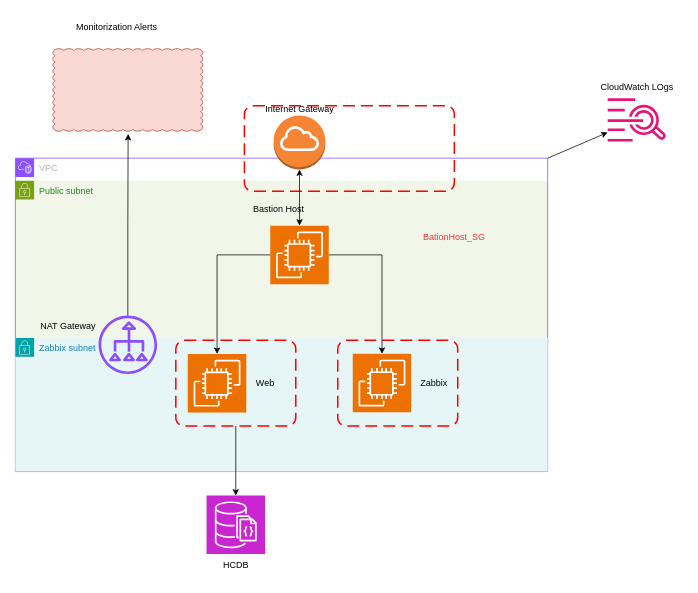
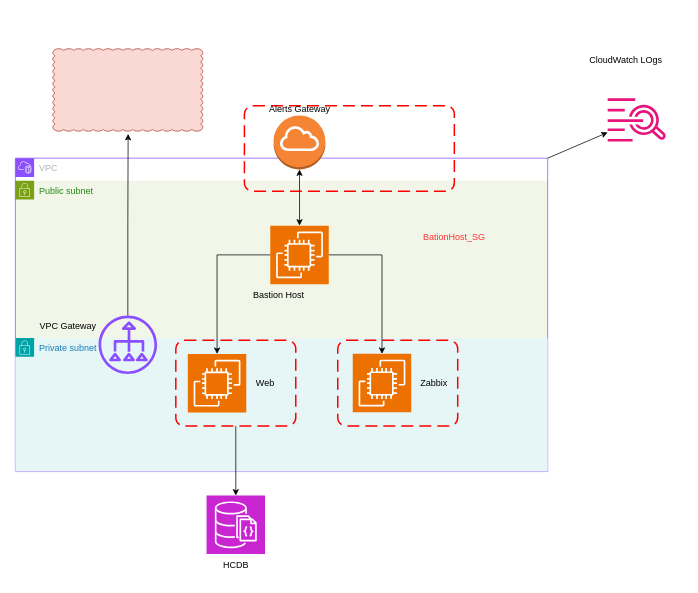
  <mxCell id="0" />
  <mxCell id="1" parent="0" />
  <mxCell id="2" value="Public subnet" style="points=[[0,0],[0.25,0],[0.5,0],[0.75,0],[1,0],[1,0.25],[1,0.5],[1,0.75],[1,1],[0.75,1],[0.5,1],[0.25,1],[0,1],[0,0.75],[0,0.5],[0,0.25]];outlineConnect=0;gradientColor=none;html=1;whiteSpace=wrap;fontSize=12;fontStyle=0;container=1;pointerEvents=0;collapsible=0;recursiveResize=0;shape=mxgraph.aws4.group;grIcon=mxgraph.aws4.group_security_group;grStroke=0;strokeColor=#7AA116;fillColor=#F2F6E8;verticalAlign=top;align=left;spacingLeft=30;fontColor=#248814;dashed=0;" parent="1" vertex="1"><mxGeometry x="20" y="240" width="710" height="210" as="geometry" /></mxCell>
  <mxCell id="3" value="VPC" style="points=[[0,0],[0.25,0],[0.5,0],[0.75,0],[1,0],[1,0.25],[1,0.5],[1,0.75],[1,1],[0.75,1],[0.5,1],[0.25,1],[0,1],[0,0.75],[0,0.5],[0,0.25]];outlineConnect=0;gradientColor=none;html=1;whiteSpace=wrap;fontSize=12;fontStyle=0;container=1;pointerEvents=0;collapsible=0;recursiveResize=0;shape=mxgraph.aws4.group;grIcon=mxgraph.aws4.group_vpc2;strokeColor=#8C4FFF;fillColor=none;verticalAlign=top;align=left;spacingLeft=30;fontColor=#AAB7B8;dashed=0;" parent="1" vertex="1"><mxGeometry x="20" y="210" width="710" height="418" as="geometry" /></mxCell>
- <mxCell id="4" value="Zabbix subnet" style="points=[[0,0],[0.25,0],[0.5,0],[0.75,0],[1,0],[1,0.25],[1,0.5],[1,0.75],[1,1],[0.75,1],[0.5,1],[0.25,1],[0,1],[0,0.75],[0,0.5],[0,0.25]];outlineConnect=0;gradientColor=none;html=1;whiteSpace=wrap;fontSize=12;fontStyle=0;container=1;pointerEvents=0;collapsible=0;recursiveResize=0;shape=mxgraph.aws4.group;grIcon=mxgraph.aws4.group_security_group;grStroke=0;strokeColor=#00A4A6;fillColor=#E6F6F7;verticalAlign=top;align=left;spacingLeft=30;fontColor=#147EBA;dashed=0;" parent="3" vertex="1"><mxGeometry y="240" width="710" height="178" as="geometry" /></mxCell>
+ <mxCell id="4" value="Private subnet" style="points=[[0,0],[0.25,0],[0.5,0],[0.75,0],[1,0],[1,0.25],[1,0.5],[1,0.75],[1,1],[0.75,1],[0.5,1],[0.25,1],[0,1],[0,0.75],[0,0.5],[0,0.25]];outlineConnect=0;gradientColor=none;html=1;whiteSpace=wrap;fontSize=12;fontStyle=0;container=1;pointerEvents=0;collapsible=0;recursiveResize=0;shape=mxgraph.aws4.group;grIcon=mxgraph.aws4.group_security_group;grStroke=0;strokeColor=#00A4A6;fillColor=#E6F6F7;verticalAlign=top;align=left;spacingLeft=30;fontColor=#147EBA;dashed=0;" parent="3" vertex="1"><mxGeometry y="240" width="710" height="178" as="geometry" /></mxCell>
  <mxCell id="5" value="" style="sketch=0;points=[[0,0,0],[0.25,0,0],[0.5,0,0],[0.75,0,0],[1,0,0],[0,1,0],[0.25,1,0],[0.5,1,0],[0.75,1,0],[1,1,0],[0,0.25,0],[0,0.5,0],[0,0.75,0],[1,0.25,0],[1,0.5,0],[1,0.75,0]];outlineConnect=0;fontColor=#232F3E;fillColor=#ED7100;strokeColor=#ffffff;dashed=0;verticalLabelPosition=bottom;verticalAlign=top;align=center;html=1;fontSize=12;fontStyle=0;aspect=fixed;shape=mxgraph.aws4.resourceIcon;resIcon=mxgraph.aws4.ec2;" parent="4" vertex="1"><mxGeometry x="230" y="21.13" width="78" height="78" as="geometry" /></mxCell>
  <mxCell id="6" value="" style="sketch=0;points=[[0,0,0],[0.25,0,0],[0.5,0,0],[0.75,0,0],[1,0,0],[0,1,0],[0.25,1,0],[0.5,1,0],[0.75,1,0],[1,1,0],[0,0.25,0],[0,0.5,0],[0,0.75,0],[1,0.25,0],[1,0.5,0],[1,0.75,0]];outlineConnect=0;fontColor=#232F3E;fillColor=#ED7100;strokeColor=#ffffff;dashed=0;verticalLabelPosition=bottom;verticalAlign=top;align=center;html=1;fontSize=12;fontStyle=0;aspect=fixed;shape=mxgraph.aws4.resourceIcon;resIcon=mxgraph.aws4.ec2;" parent="4" vertex="1"><mxGeometry x="450" y="21" width="78" height="78" as="geometry" /></mxCell>
  <mxCell id="7" value="Zabbix" style="text;html=1;align=center;verticalAlign=middle;resizable=0;points=[];autosize=1;strokeColor=none;fillColor=none;" parent="4" vertex="1"><mxGeometry x="528" y="45" width="60" height="30" as="geometry" /></mxCell>
  <mxCell id="8" value="Web" style="text;html=1;align=center;verticalAlign=middle;resizable=0;points=[];autosize=1;strokeColor=none;fillColor=none;" parent="4" vertex="1"><mxGeometry x="308" y="45" width="50" height="30" as="geometry" /></mxCell>
  <mxCell id="9" value="" style="rounded=1;arcSize=10;dashed=1;strokeColor=#ff0000;fillColor=none;gradientColor=none;dashPattern=8 4;strokeWidth=2;" parent="4" vertex="1"><mxGeometry x="430" y="3" width="160" height="114.25" as="geometry" /></mxCell>
  <mxCell id="10" value="" style="rounded=1;arcSize=10;dashed=1;strokeColor=#ff0000;fillColor=none;gradientColor=none;dashPattern=8 4;strokeWidth=2;" parent="4" vertex="1"><mxGeometry x="214" y="3.01" width="160" height="114.25" as="geometry" /></mxCell>
  <mxCell id="11" value="" style="sketch=0;points=[[0,0,0],[0.25,0,0],[0.5,0,0],[0.75,0,0],[1,0,0],[0,1,0],[0.25,1,0],[0.5,1,0],[0.75,1,0],[1,1,0],[0,0.25,0],[0,0.5,0],[0,0.75,0],[1,0.25,0],[1,0.5,0],[1,0.75,0]];outlineConnect=0;fontColor=#232F3E;fillColor=#ED7100;strokeColor=#ffffff;dashed=0;verticalLabelPosition=bottom;verticalAlign=top;align=center;html=1;fontSize=12;fontStyle=0;aspect=fixed;shape=mxgraph.aws4.resourceIcon;resIcon=mxgraph.aws4.ec2;" parent="3" vertex="1"><mxGeometry x="340" y="90" width="78" height="78" as="geometry" /></mxCell>
  <mxCell id="12" style="edgeStyle=orthogonalEdgeStyle;rounded=0;orthogonalLoop=1;jettySize=auto;html=1;exitX=1;exitY=0.5;exitDx=0;exitDy=0;exitPerimeter=0;entryX=0.5;entryY=0;entryDx=0;entryDy=0;entryPerimeter=0;" parent="3" source="11" target="6" edge="1"><mxGeometry relative="1" as="geometry" /></mxCell>
- <mxCell id="13" value="NAT Gateway" style="text;html=1;align=center;verticalAlign=middle;resizable=0;points=[];autosize=1;strokeColor=none;fillColor=none;" parent="3" vertex="1"><mxGeometry x="20" y="210" width="100" height="30" as="geometry" /></mxCell>
- <mxCell id="14" value="&lt;div&gt;Bastion Host&lt;/div&gt;" style="text;html=1;align=center;verticalAlign=middle;resizable=0;points=[];autosize=1;strokeColor=none;fillColor=none;" parent="3" vertex="1"><mxGeometry x="305.5" y="53" width="90" height="30" as="geometry" /></mxCell>
+ <mxCell id="13" value="VPC Gateway" style="text;html=1;align=center;verticalAlign=middle;resizable=0;points=[];autosize=1;strokeColor=none;fillColor=none;" parent="3" vertex="1"><mxGeometry x="20" y="210" width="100" height="30" as="geometry" /></mxCell>
+ <mxCell id="14" value="&lt;div&gt;Bastion Host&lt;/div&gt;" style="text;html=1;align=center;verticalAlign=middle;resizable=0;points=[];autosize=1;strokeColor=none;fillColor=none;" parent="3" vertex="1"><mxGeometry x="305.5" y="168" width="90" height="30" as="geometry" /></mxCell>
  <mxCell id="15" value="&lt;font color=&quot;#ff3333&quot;&gt;BationHost_SG&lt;/font&gt;" style="text;html=1;align=center;verticalAlign=middle;resizable=0;points=[];autosize=1;strokeColor=none;fillColor=none;" parent="3" vertex="1"><mxGeometry x="530" y="90" width="110" height="30" as="geometry" /></mxCell>
  <mxCell id="16" value="" style="rounded=1;arcSize=10;dashed=1;strokeColor=#ff0000;fillColor=none;gradientColor=none;dashPattern=8 4;strokeWidth=2;" parent="3" vertex="1"><mxGeometry x="305.5" y="-70" width="280" height="114.25" as="geometry" /></mxCell>
  <mxCell id="17" style="edgeStyle=orthogonalEdgeStyle;rounded=0;orthogonalLoop=1;jettySize=auto;html=1;entryX=0.5;entryY=0;entryDx=0;entryDy=0;entryPerimeter=0;" edge="1" parent="3" source="11" target="5"><mxGeometry relative="1" as="geometry" /></mxCell>
  <mxCell id="18" value="" style="sketch=0;outlineConnect=0;fontColor=#232F3E;gradientColor=none;fillColor=#8C4FFF;strokeColor=none;dashed=0;verticalLabelPosition=bottom;verticalAlign=top;align=center;html=1;fontSize=12;fontStyle=0;aspect=fixed;pointerEvents=1;shape=mxgraph.aws4.nat_gateway;rotation=-90;" parent="3" vertex="1"><mxGeometry x="111" y="210" width="78" height="78" as="geometry" /></mxCell>
  <mxCell id="19" value="" style="sketch=0;outlineConnect=0;fontColor=#232F3E;gradientColor=none;fillColor=#E7157B;strokeColor=none;dashed=0;verticalLabelPosition=bottom;verticalAlign=top;align=center;html=1;fontSize=12;fontStyle=0;aspect=fixed;pointerEvents=1;shape=mxgraph.aws4.cloudwatch_logs;" parent="1" vertex="1"><mxGeometry x="810" y="130" width="78" height="58" as="geometry" /></mxCell>
  <mxCell id="20" value="" style="endArrow=classic;html=1;rounded=0;" parent="1" target="19" edge="1"><mxGeometry width="50" height="50" relative="1" as="geometry"><mxPoint x="730" y="210" as="sourcePoint" /><mxPoint x="780" y="160" as="targetPoint" /></mxGeometry></mxCell>
- <mxCell id="21" value="Monitorization Alerts" style="text;html=1;align=center;verticalAlign=middle;resizable=0;points=[];autosize=1;strokeColor=none;fillColor=none;" parent="1" vertex="1"><mxGeometry x="90" y="20" width="130" height="30" as="geometry" /></mxCell>
- <mxCell id="22" value="CloudWatch LOgs" style="text;html=1;align=center;verticalAlign=middle;resizable=0;points=[];autosize=1;strokeColor=none;fillColor=none;" parent="1" vertex="1"><mxGeometry x="789" y="100" width="120" height="30" as="geometry" /></mxCell>
- <mxCell id="23" value="Internet Gateway" style="text;html=1;align=center;verticalAlign=middle;resizable=0;points=[];autosize=1;strokeColor=none;fillColor=none;" parent="1" vertex="1"><mxGeometry x="344" y="130" width="110" height="30" as="geometry" /></mxCell>
+ <mxCell id="22" value="CloudWatch LOgs" style="text;html=1;align=center;verticalAlign=middle;resizable=0;points=[];autosize=1;strokeColor=none;fillColor=none;" parent="1" vertex="1"><mxGeometry x="774" y="65" width="120" height="30" as="geometry" /></mxCell>
+ <mxCell id="23" value="Alerts Gateway" style="text;html=1;align=center;verticalAlign=middle;resizable=0;points=[];autosize=1;strokeColor=none;fillColor=none;" parent="1" vertex="1"><mxGeometry x="344" y="130" width="110" height="30" as="geometry" /></mxCell>
  <mxCell id="24" value="" style="whiteSpace=wrap;html=1;shape=mxgraph.basic.cloud_rect;fillColor=#fad9d5;strokeColor=#ae4132;" parent="1" vertex="1"><mxGeometry x="70" y="64" width="200" height="110" as="geometry" /></mxCell>
  <mxCell id="25" value="" style="outlineConnect=0;dashed=0;verticalLabelPosition=bottom;verticalAlign=top;align=center;html=1;shape=mxgraph.aws3.internet_gateway;fillColor=#F58534;gradientColor=none;" parent="1" vertex="1"><mxGeometry x="364.5" y="153" width="69" height="72" as="geometry" /></mxCell>
  <mxCell id="26" value="" style="endArrow=classic;startArrow=classic;html=1;rounded=0;" parent="1" source="25" target="11" edge="1"><mxGeometry width="50" height="50" relative="1" as="geometry"><mxPoint x="350.5" y="42" as="sourcePoint" /><mxPoint x="390.5" y="562.711" as="targetPoint" /></mxGeometry></mxCell>
  <mxCell id="27" value="" style="shape=image;html=1;verticalAlign=top;verticalLabelPosition=bottom;labelBackgroundColor=#ffffff;imageAspect=0;aspect=fixed;image=https://cdn0.iconfinder.com/data/icons/logos-microsoft-office-365/128/Microsoft_Office-07-128.png" parent="1" vertex="1"><mxGeometry x="190" y="85" width="68" height="68" as="geometry" /></mxCell>
  <mxCell id="28" value="" style="shape=image;html=1;verticalAlign=top;verticalLabelPosition=bottom;labelBackgroundColor=#ffffff;imageAspect=0;aspect=fixed;image=https://cdn1.iconfinder.com/data/icons/unicons-line-vol-6/24/telegram-128.png" parent="1" vertex="1"><mxGeometry x="79" y="81" width="76" height="76" as="geometry" /></mxCell>
  <mxCell id="29" value="" style="sketch=0;points=[[0,0,0],[0.25,0,0],[0.5,0,0],[0.75,0,0],[1,0,0],[0,1,0],[0.25,1,0],[0.5,1,0],[0.75,1,0],[1,1,0],[0,0.25,0],[0,0.5,0],[0,0.75,0],[1,0.25,0],[1,0.5,0],[1,0.75,0]];outlineConnect=0;fontColor=#232F3E;fillColor=#C925D1;strokeColor=#ffffff;dashed=0;verticalLabelPosition=bottom;verticalAlign=top;align=center;html=1;fontSize=12;fontStyle=0;aspect=fixed;shape=mxgraph.aws4.resourceIcon;resIcon=mxgraph.aws4.documentdb_with_mongodb_compatibility;" vertex="1" parent="1"><mxGeometry x="275" y="660" width="78" height="78" as="geometry" /></mxCell>
  <mxCell id="30" style="edgeStyle=orthogonalEdgeStyle;rounded=0;orthogonalLoop=1;jettySize=auto;html=1;" edge="1" parent="1" source="10" target="29"><mxGeometry relative="1" as="geometry" /></mxCell>
  <mxCell id="31" value="HCDB" style="text;html=1;align=center;verticalAlign=middle;resizable=0;points=[];autosize=1;strokeColor=none;fillColor=none;" vertex="1" parent="1"><mxGeometry x="284" y="738" width="60" height="30" as="geometry" /></mxCell>
  <mxCell id="32" style="edgeStyle=orthogonalEdgeStyle;rounded=0;orthogonalLoop=1;jettySize=auto;html=1;entryX=0.502;entryY=1.033;entryDx=0;entryDy=0;entryPerimeter=0;" edge="1" parent="1" source="18" target="24"><mxGeometry relative="1" as="geometry" /></mxCell>
